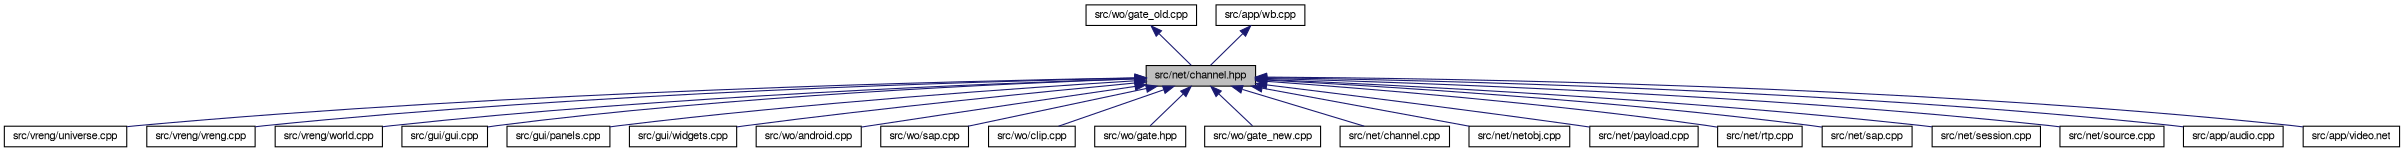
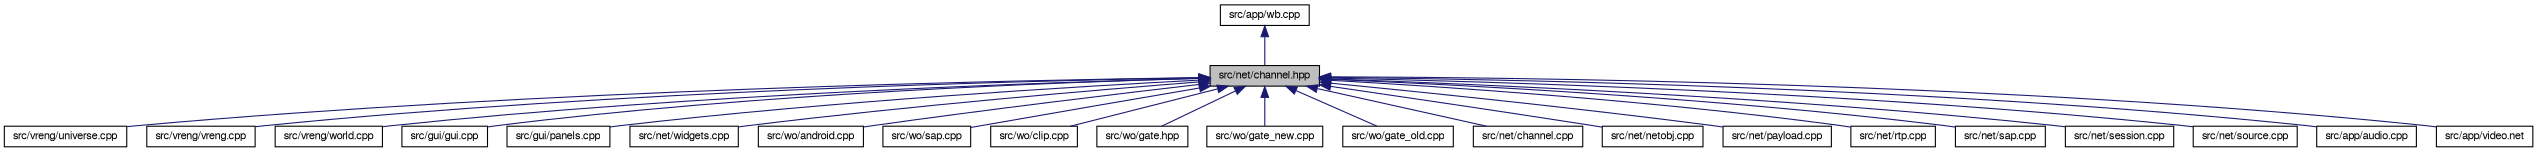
  digraph {
    node [color=black fontname=FreeSans fontsize=10 shape=record]
    edge [color=midnightblue dir=back fontname=FreeSans fontsize=10 labelfontname=FreeSans labelfontsize=10 style=solid]
    n1 [fillcolor=grey75 fontcolor=black height=0.2 label="src/net/channel.hpp" style=filled width=0.4]
    n2 [height=0.2 label="src/vreng/universe.cpp" width=0.4]
    n3 [height=0.2 label="src/vreng/vreng.cpp" width=0.4]
    n4 [height=0.2 label="src/vreng/world.cpp" width=0.4]
    n5 [height=0.2 label="src/gui/gui.cpp" width=0.4]
    n6 [height=0.2 label="src/gui/panels.cpp" width=0.4]
-   n7 [height=0.2 label="src/gui/widgets.cpp" width=0.4]
+   n7 [height=0.2 label="src/net/widgets.cpp" width=0.4]
    n8 [height=0.2 label="src/wo/android.cpp" width=0.4]
    n9 [height=0.2 label="src/wo/sap.cpp" width=0.4]
    n10 [height=0.2 label="src/wo/clip.cpp" width=0.4]
    n11 [height=0.2 label="src/wo/gate.hpp" width=0.4]
    n12 [height=0.2 label="src/wo/gate_new.cpp" width=0.4]
    n13 [height=0.2 label="src/wo/gate_old.cpp" width=0.4]
    n14 [height=0.2 label="src/net/channel.cpp" width=0.4]
    n15 [height=0.2 label="src/net/netobj.cpp" width=0.4]
    n16 [height=0.2 label="src/net/payload.cpp" width=0.4]
    n17 [height=0.2 label="src/net/rtp.cpp" width=0.4]
    n18 [height=0.2 label="src/net/sap.cpp" width=0.4]
    n19 [height=0.2 label="src/net/session.cpp" width=0.4]
    n20 [height=0.2 label="src/net/source.cpp" width=0.4]
    n21 [height=0.2 label="src/app/audio.cpp" width=0.4]
    n22 [height=0.2 label="src/app/video.net" width=0.4]
    n23 [height=0.2 label="src/app/wb.cpp" width=0.4]
    n1 -> n2
    n1 -> n3
    n1 -> n4
    n1 -> n5
    n1 -> n6
    n1 -> n7
    n1 -> n8
    n1 -> n9
    n1 -> n10
    n1 -> n11
    n1 -> n12
-   n13 -> n1
+   n1 -> n13
    n1 -> n14
    n1 -> n15
    n1 -> n16
    n1 -> n17
    n1 -> n18
    n1 -> n19
    n1 -> n20
    n1 -> n21
    n1 -> n22
    n23 -> n1
  }
